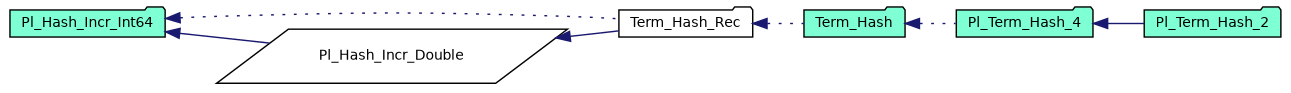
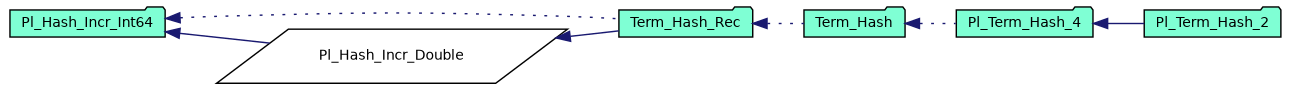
  digraph {
    rankdir=LR
    node [color=black fillcolor=aquamarine fontname=Helvetica fontsize=10 shape=folder style=filled]
    edge [color=midnightblue dir=back fontname=Helvetica fontsize=10 labelfontname=Helvetica labelfontsize=10 style=dotted]
    n1 [fontcolor=black height=0.2 label=Pl_Hash_Incr_Int64 width=0.4]
-   n2 [fillcolor=white height=0.2 label=Term_Hash_Rec width=0.4]
+   n2 [height=0.2 label=Term_Hash_Rec width=0.4]
    n3 [fillcolor=white height=0.2 label=Pl_Hash_Incr_Double shape=parallelogram width=0.4]
    n4 [height=0.2 label=Term_Hash width=0.4]
    n5 [height=0.2 label=Pl_Term_Hash_4 width=0.4]
    n6 [height=0.2 label=Pl_Term_Hash_2 width=0.4]
    n1 -> n2
    n1 -> n3 [style=solid]
    n2 -> n4
    n3 -> n2 [style=solid]
    n4 -> n5
    n5 -> n6 [style=solid]
  }
